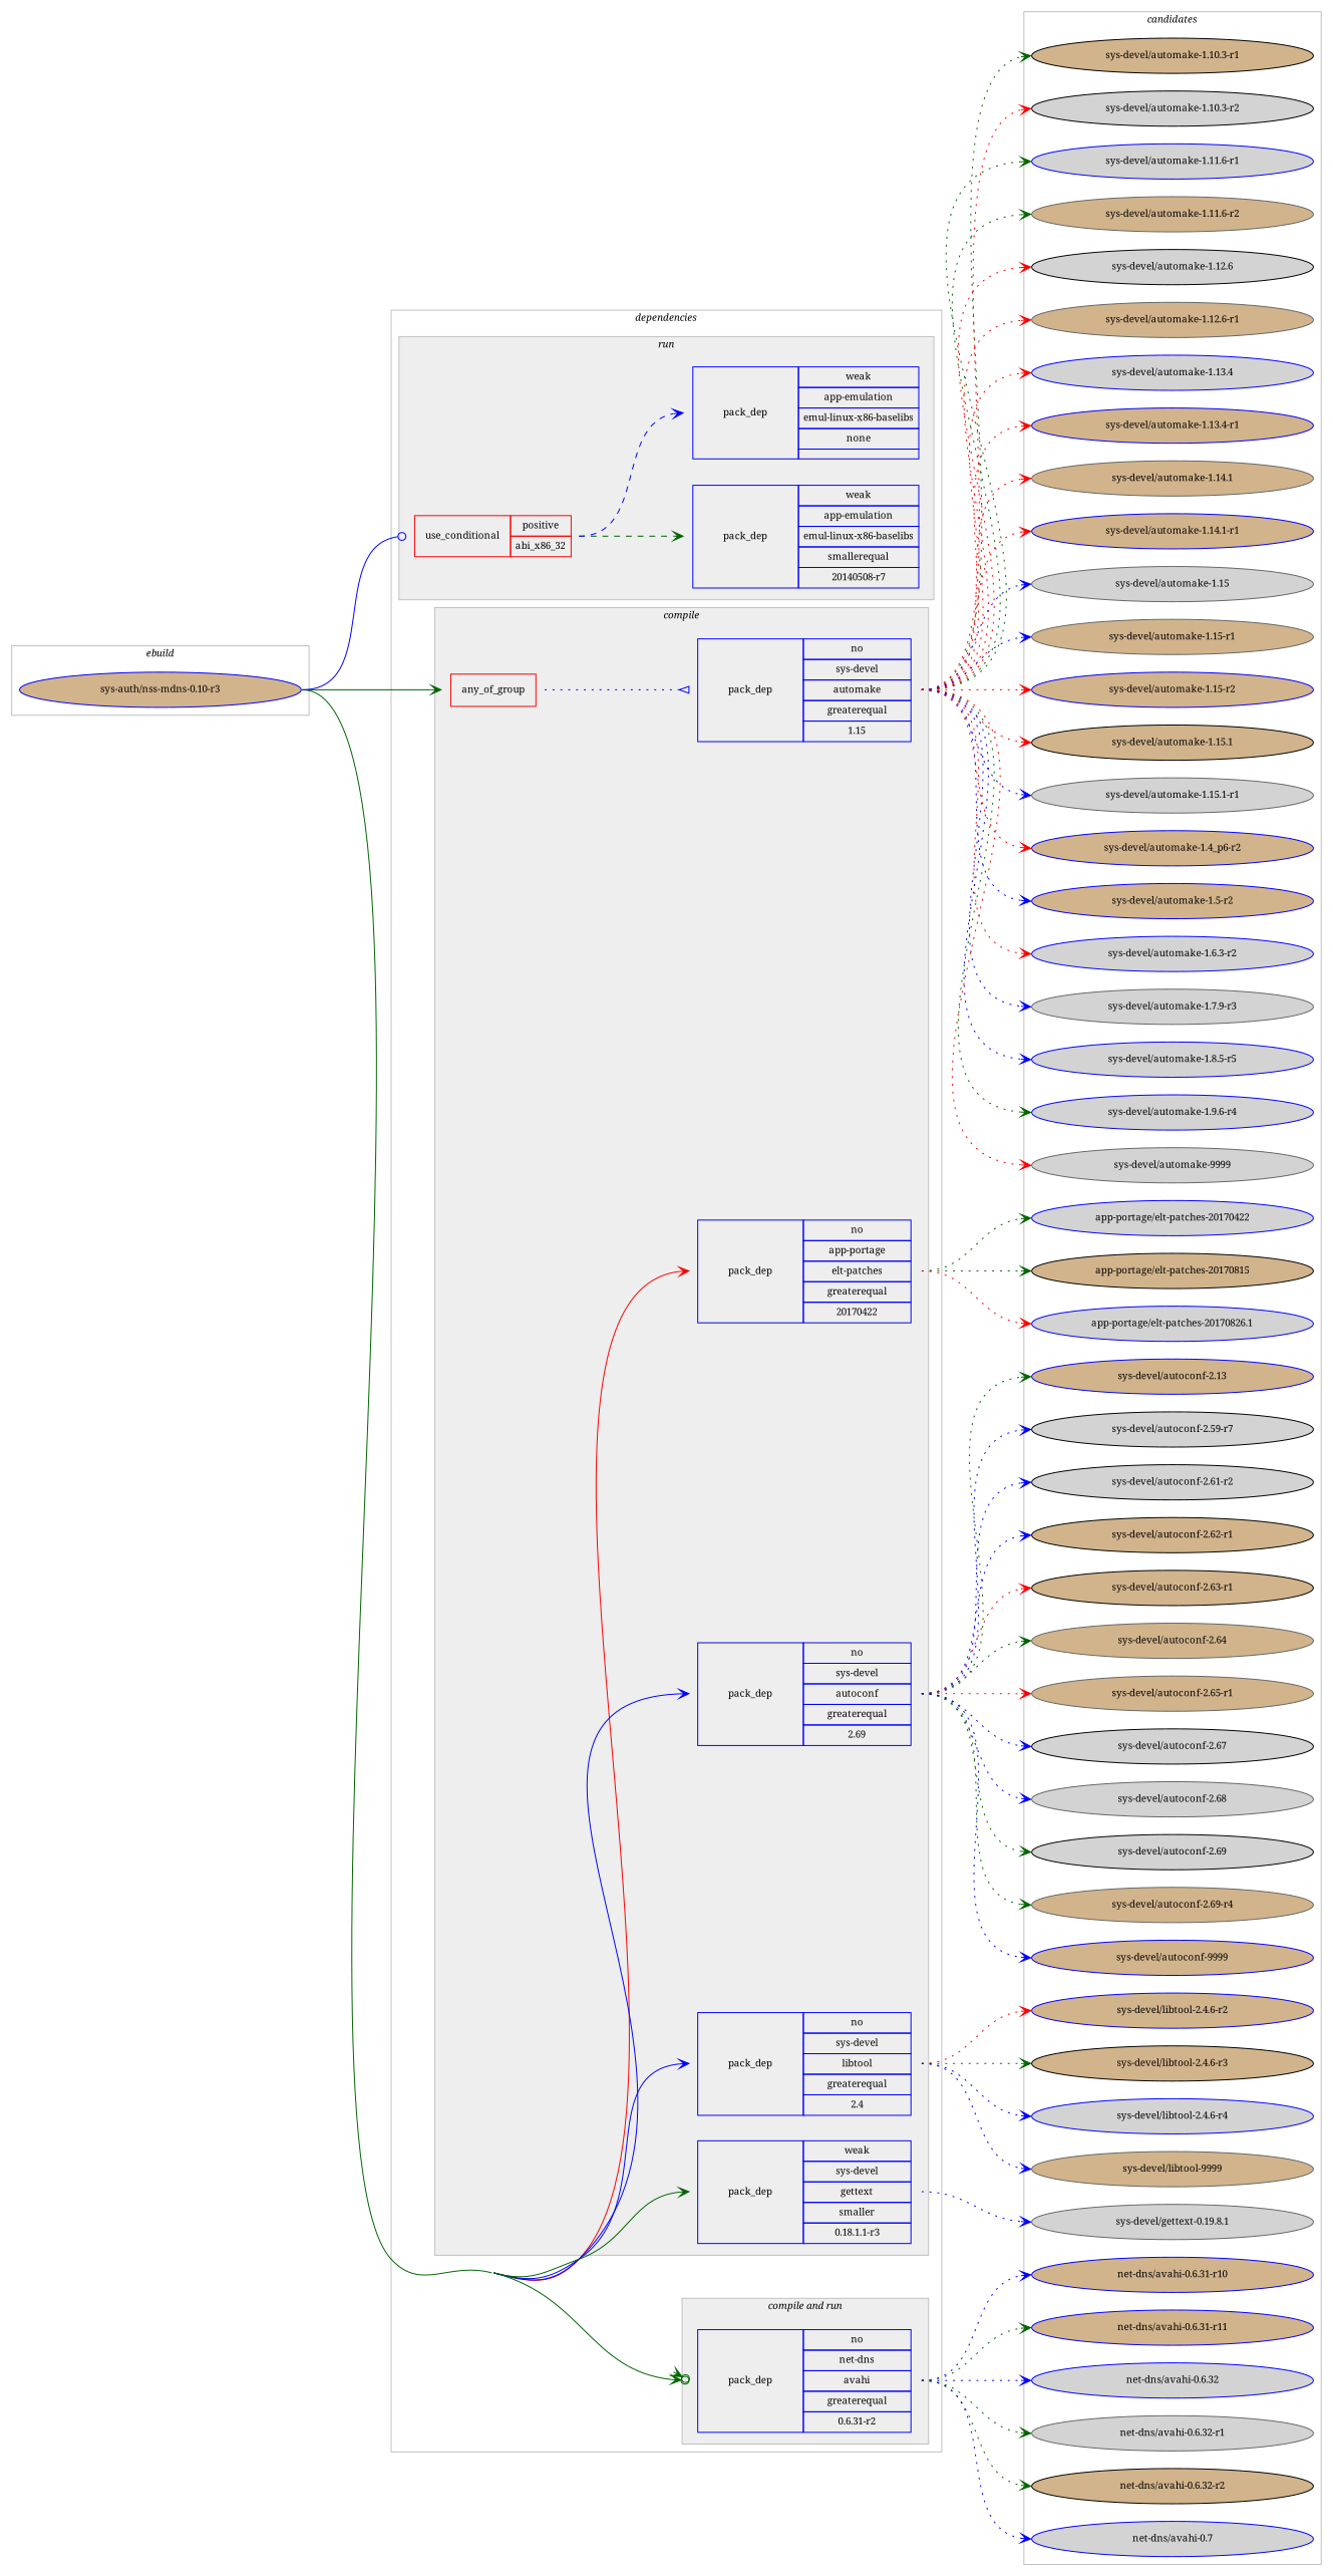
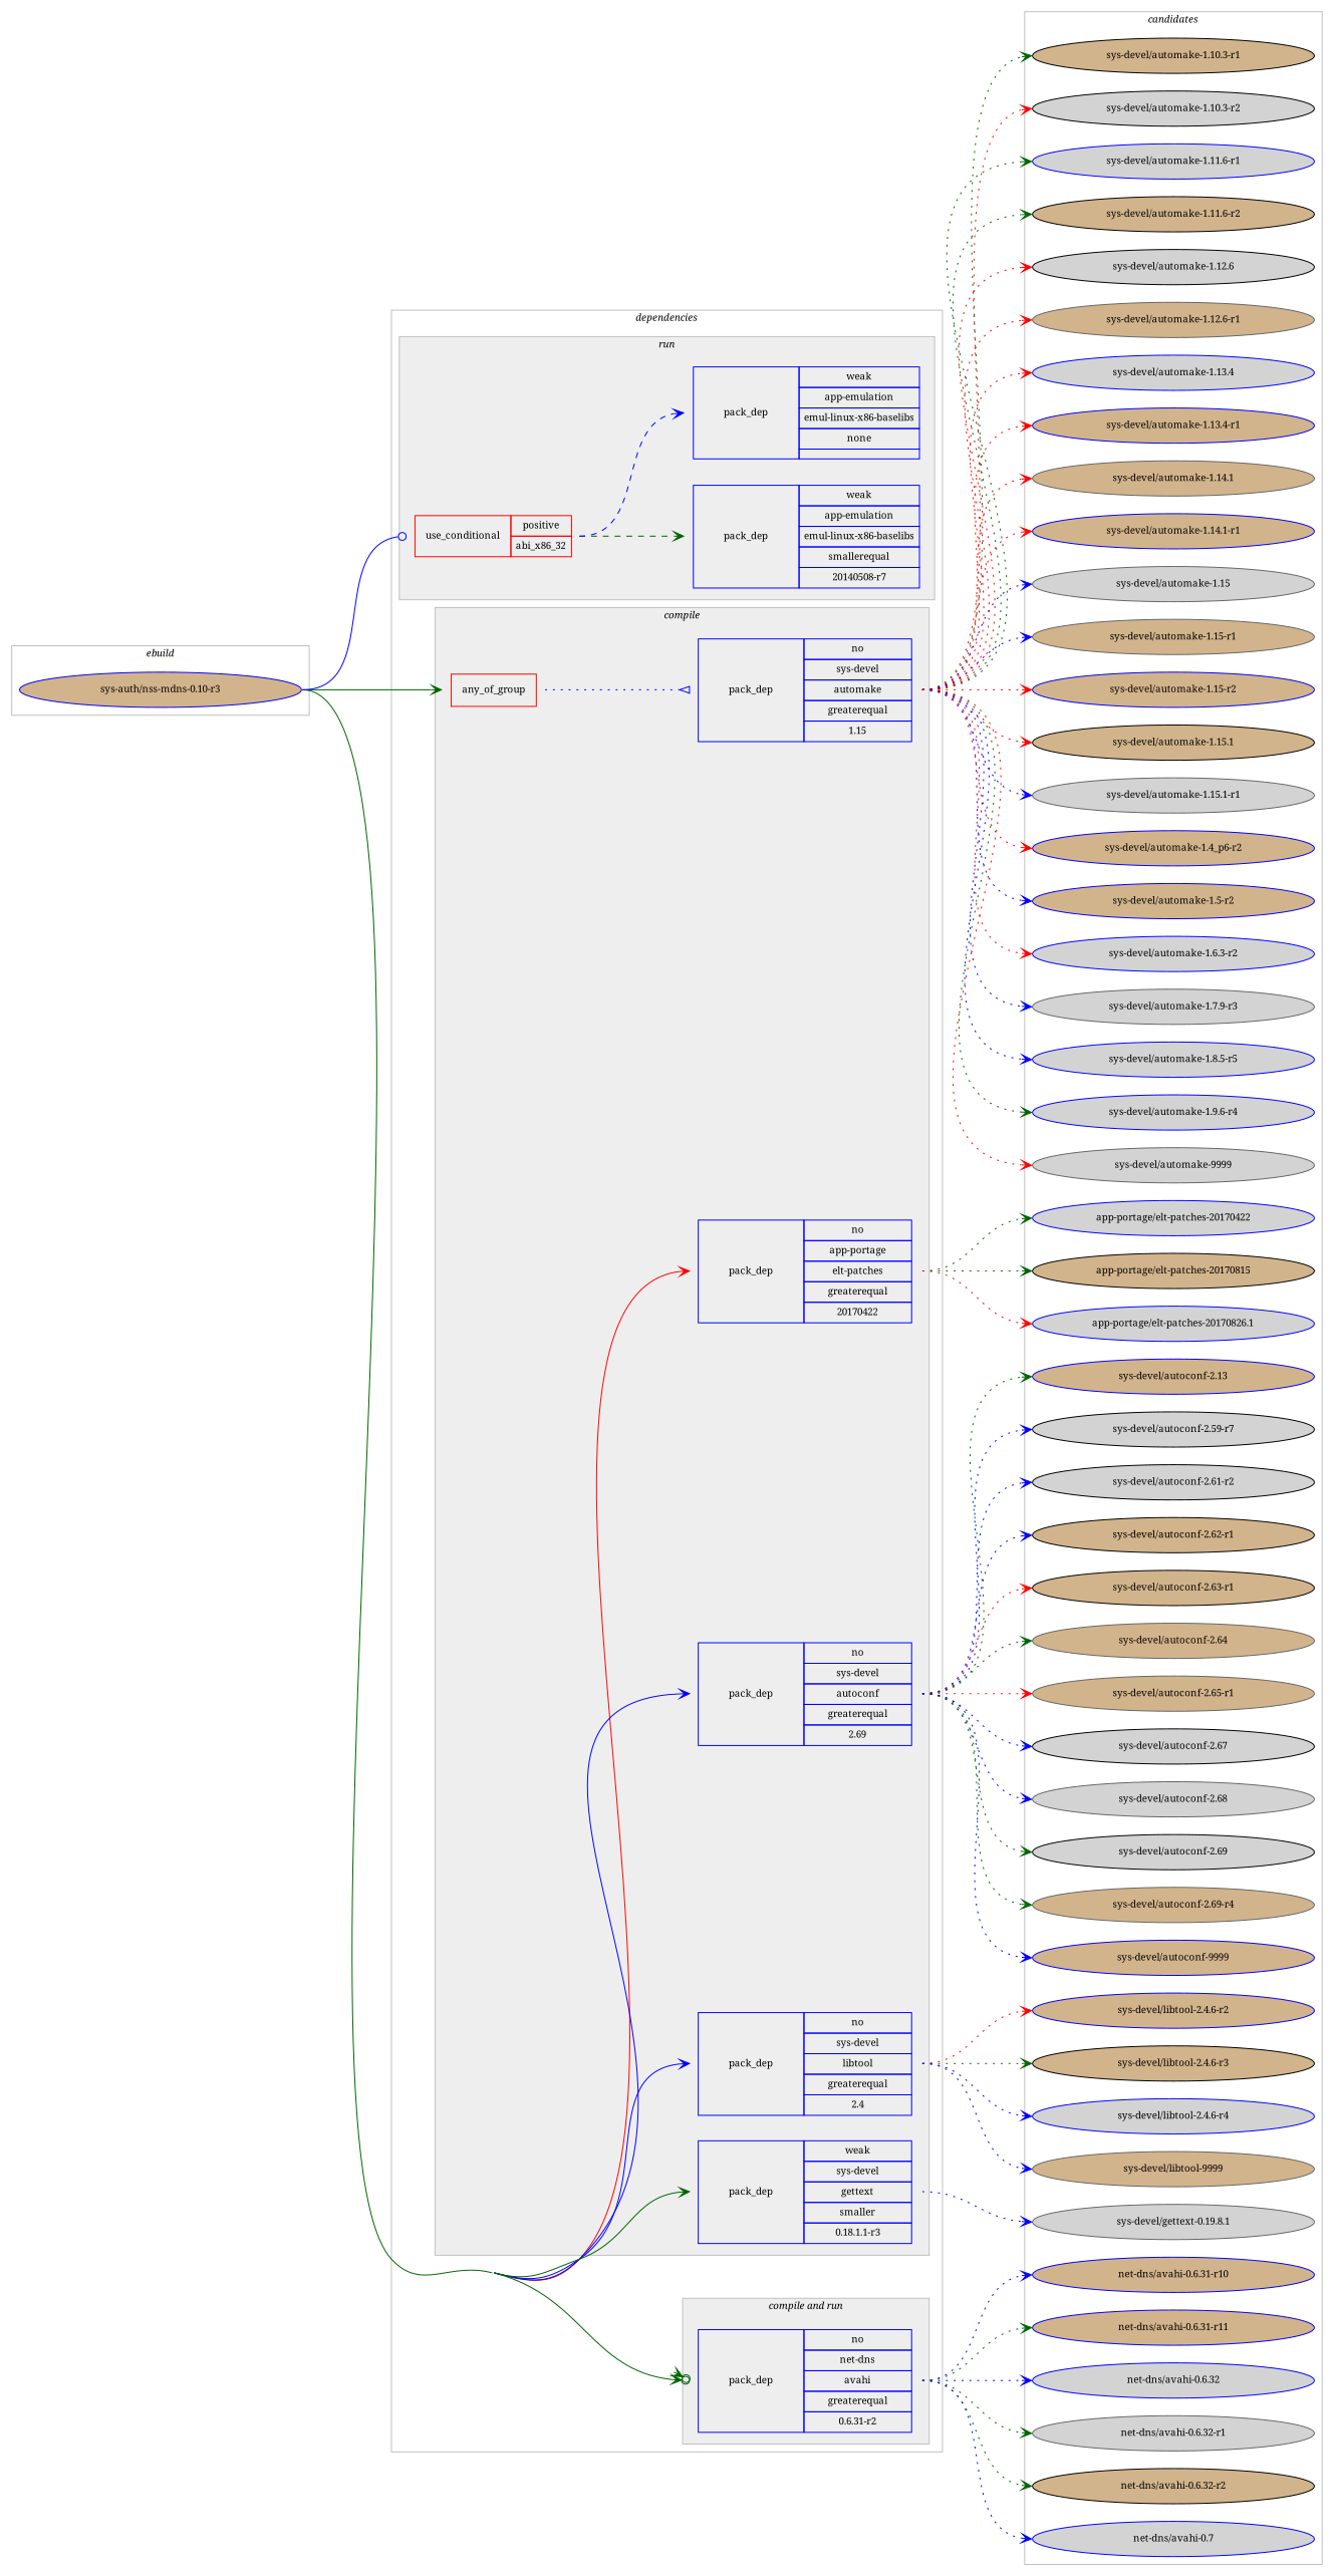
  digraph {
    compound=true
    concentrate=true
    fontname="Noto Serif"
    fontsize=10
    newrank=true
    rankdir=LR
    ranksep=1.5
    node [color=blue fillcolor=tan fontname="Noto Serif" fontsize=10 style=filled]
    edge [arrowhead=vee color=blue fontname="Noto Serif" headport=w style=dotted tailport=e weight=100]
    n1 [label="sys-auth/nss-mdns-0.10-r3" width=4]
    n2 [label=<<TABLE BORDER="0" CELLBORDER="1" CELLSPACING="0" CELLPADDING="4" WIDTH="220"><TR><TD ROWSPAN="6" CELLPADDING="30">pack_dep</TD></TR><TR><TD WIDTH="110">no</TD></TR><TR><TD>sys-devel</TD></TR><TR><TD>automake</TD></TR><TR><TD>greaterequal</TD></TR><TR><TD>1.15</TD></TR></TABLE>> shape=none fillcolor="" style=""]
    n3 [color=red label=<<TABLE BORDER="0" CELLBORDER="1" CELLSPACING="0" CELLPADDING="4"><TR><TD CELLPADDING="10">any_of_group</TD></TR></TABLE>> shape=none fillcolor="" style=""]
    n4 [label=<<TABLE BORDER="0" CELLBORDER="1" CELLSPACING="0" CELLPADDING="4" WIDTH="220"><TR><TD ROWSPAN="6" CELLPADDING="30">pack_dep</TD></TR><TR><TD WIDTH="110">no</TD></TR><TR><TD>app-portage</TD></TR><TR><TD>elt-patches</TD></TR><TR><TD>greaterequal</TD></TR><TR><TD>20170422</TD></TR></TABLE>> shape=none fillcolor="" style=""]
    n5 [label=<<TABLE BORDER="0" CELLBORDER="1" CELLSPACING="0" CELLPADDING="4" WIDTH="220"><TR><TD ROWSPAN="6" CELLPADDING="30">pack_dep</TD></TR><TR><TD WIDTH="110">no</TD></TR><TR><TD>sys-devel</TD></TR><TR><TD>autoconf</TD></TR><TR><TD>greaterequal</TD></TR><TR><TD>2.69</TD></TR></TABLE>> shape=none fillcolor="" style=""]
    n6 [label=<<TABLE BORDER="0" CELLBORDER="1" CELLSPACING="0" CELLPADDING="4" WIDTH="220"><TR><TD ROWSPAN="6" CELLPADDING="30">pack_dep</TD></TR><TR><TD WIDTH="110">no</TD></TR><TR><TD>sys-devel</TD></TR><TR><TD>libtool</TD></TR><TR><TD>greaterequal</TD></TR><TR><TD>2.4</TD></TR></TABLE>> shape=none fillcolor="" style=""]
    n7 [label=<<TABLE BORDER="0" CELLBORDER="1" CELLSPACING="0" CELLPADDING="4" WIDTH="220"><TR><TD ROWSPAN="6" CELLPADDING="30">pack_dep</TD></TR><TR><TD WIDTH="110">weak</TD></TR><TR><TD>sys-devel</TD></TR><TR><TD>gettext</TD></TR><TR><TD>smaller</TD></TR><TR><TD>0.18.1.1-r3</TD></TR></TABLE>> shape=none fillcolor="" style=""]
    n8 [label=<<TABLE BORDER="0" CELLBORDER="1" CELLSPACING="0" CELLPADDING="4" WIDTH="220"><TR><TD ROWSPAN="6" CELLPADDING="30">pack_dep</TD></TR><TR><TD WIDTH="110">no</TD></TR><TR><TD>net-dns</TD></TR><TR><TD>avahi</TD></TR><TR><TD>greaterequal</TD></TR><TR><TD>0.6.31-r2</TD></TR></TABLE>> shape=none fillcolor="" style=""]
    n9 [label=<<TABLE BORDER="0" CELLBORDER="1" CELLSPACING="0" CELLPADDING="4" WIDTH="220"><TR><TD ROWSPAN="6" CELLPADDING="30">pack_dep</TD></TR><TR><TD WIDTH="110">weak</TD></TR><TR><TD>app-emulation</TD></TR><TR><TD>emul-linux-x86-baselibs</TD></TR><TR><TD>smallerequal</TD></TR><TR><TD>20140508-r7</TD></TR></TABLE>> shape=none fillcolor="" style=""]
    n10 [label=<<TABLE BORDER="0" CELLBORDER="1" CELLSPACING="0" CELLPADDING="4" WIDTH="220"><TR><TD ROWSPAN="6" CELLPADDING="30">pack_dep</TD></TR><TR><TD WIDTH="110">weak</TD></TR><TR><TD>app-emulation</TD></TR><TR><TD>emul-linux-x86-baselibs</TD></TR><TR><TD>none</TD></TR><TR><TD></TD></TR></TABLE>> shape=none fillcolor="" style=""]
    n11 [color=red label=<<TABLE BORDER="0" CELLBORDER="1" CELLSPACING="0" CELLPADDING="4"><TR><TD ROWSPAN="3" CELLPADDING="10">use_conditional</TD></TR><TR><TD>positive</TD></TR><TR><TD>abi_x86_32</TD></TR></TABLE>> shape=none fillcolor="" style=""]
    n12 [color=black label="sys-devel/automake-1.10.3-r1" width=4]
    n13 [color=black fillcolor=lightgrey label="sys-devel/automake-1.10.3-r2" width=4]
    n14 [fillcolor=lightgrey label="sys-devel/automake-1.11.6-r1" width=4]
-   n15 [color=gray40 label="sys-devel/automake-1.11.6-r2" width=4]
+   n15 [color=black label="sys-devel/automake-1.11.6-r2" width=4]
    n16 [color=black fillcolor=lightgrey label="sys-devel/automake-1.12.6" width=4]
    n17 [color=gray40 label="sys-devel/automake-1.12.6-r1" width=4]
    n18 [fillcolor=lightgrey label="sys-devel/automake-1.13.4" width=4]
    n19 [label="sys-devel/automake-1.13.4-r1" width=4]
    n20 [color=gray40 label="sys-devel/automake-1.14.1" width=4]
    n21 [label="sys-devel/automake-1.14.1-r1" width=4]
    n22 [color=gray40 fillcolor=lightgrey label="sys-devel/automake-1.15" width=4]
    n23 [color=gray40 label="sys-devel/automake-1.15-r1" width=4]
    n24 [label="sys-devel/automake-1.15-r2" width=4]
    n25 [color=black label="sys-devel/automake-1.15.1" width=4]
    n26 [color=gray40 fillcolor=lightgrey label="sys-devel/automake-1.15.1-r1" width=4]
    n27 [label="sys-devel/automake-1.4_p6-r2" width=4]
    n28 [label="sys-devel/automake-1.5-r2" width=4]
    n29 [fillcolor=lightgrey label="sys-devel/automake-1.6.3-r2" width=4]
    n30 [color=gray40 fillcolor=lightgrey label="sys-devel/automake-1.7.9-r3" width=4]
    n31 [fillcolor=lightgrey label="sys-devel/automake-1.8.5-r5" width=4]
    n32 [fillcolor=lightgrey label="sys-devel/automake-1.9.6-r4" width=4]
    n33 [color=gray40 fillcolor=lightgrey label="sys-devel/automake-9999" width=4]
    n34 [fillcolor=lightgrey label="app-portage/elt-patches-20170422" width=4]
    n35 [color=black label="app-portage/elt-patches-20170815" width=4]
    n36 [fillcolor=lightgrey label="app-portage/elt-patches-20170826.1" width=4]
    n37 [label="sys-devel/autoconf-2.13" width=4]
    n38 [color=black fillcolor=lightgrey label="sys-devel/autoconf-2.59-r7" width=4]
    n39 [color=black fillcolor=lightgrey label="sys-devel/autoconf-2.61-r2" width=4]
    n40 [color=black label="sys-devel/autoconf-2.62-r1" width=4]
    n41 [color=black label="sys-devel/autoconf-2.63-r1" width=4]
    n42 [color=gray40 label="sys-devel/autoconf-2.64" width=4]
    n43 [color=gray40 label="sys-devel/autoconf-2.65-r1" width=4]
    n44 [color=black fillcolor=lightgrey label="sys-devel/autoconf-2.67" width=4]
    n45 [color=gray40 fillcolor=lightgrey label="sys-devel/autoconf-2.68" width=4]
    n46 [color=black fillcolor=lightgrey label="sys-devel/autoconf-2.69" width=4]
    n47 [color=gray40 label="sys-devel/autoconf-2.69-r4" width=4]
    n48 [label="sys-devel/autoconf-9999" width=4]
    n49 [label="sys-devel/libtool-2.4.6-r2" width=4]
    n50 [color=black label="sys-devel/libtool-2.4.6-r3" width=4]
    n51 [fillcolor=lightgrey label="sys-devel/libtool-2.4.6-r4" width=4]
    n52 [color=gray40 label="sys-devel/libtool-9999" width=4]
    n53 [color=gray40 fillcolor=lightgrey label="sys-devel/gettext-0.19.8.1" width=4]
    n54 [label="net-dns/avahi-0.6.31-r10" width=4]
    n55 [label="net-dns/avahi-0.6.31-r11" width=4]
    n56 [fillcolor=lightgrey label="net-dns/avahi-0.6.32" width=4]
    n57 [color=gray40 fillcolor=lightgrey label="net-dns/avahi-0.6.32-r1" width=4]
    n58 [color=black label="net-dns/avahi-0.6.32-r2" width=4]
    n59 [fillcolor=lightgrey label="net-dns/avahi-0.7" width=4]
    subgraph cluster_1 {
      color=gray
      label=<<i>ebuild</i>>
      rank=same
      n1
    }
    subgraph cluster_2 {
      color=gray
      label=<<i>dependencies</i>>
      subgraph cluster_3 {
        color=gray
        fillcolor="#eeeeee"
        label=<<i>compile</i>>
        style=filled
        subgraph sub_4 {
          color=gray
          fillcolor="#eeeeee"
          label=<<i>compile</i>>
          style=filled
          n3
          subgraph sub_5 {
            color=gray
            fillcolor="#eeeeee"
            label=<<i>compile</i>>
            style=filled
            n2
          }
        }
        subgraph sub_6 {
          color=gray
          fillcolor="#eeeeee"
          label=<<i>compile</i>>
          style=filled
          n4
        }
        subgraph sub_7 {
          color=gray
          fillcolor="#eeeeee"
          label=<<i>compile</i>>
          style=filled
          n5
        }
        subgraph sub_8 {
          color=gray
          fillcolor="#eeeeee"
          label=<<i>compile</i>>
          style=filled
          n6
        }
        subgraph sub_9 {
          color=gray
          fillcolor="#eeeeee"
          label=<<i>compile</i>>
          style=filled
          n7
        }
      }
      subgraph cluster_10 {
        color=gray
        fillcolor="#eeeeee"
        label=<<i>compile and run</i>>
        style=filled
        subgraph sub_11 {
          color=gray
          fillcolor="#eeeeee"
          label=<<i>compile and run</i>>
          style=filled
          n8
        }
      }
      subgraph cluster_12 {
        color=gray
        fillcolor="#eeeeee"
        label=<<i>run</i>>
        style=filled
        subgraph sub_13 {
          color=gray
          fillcolor="#eeeeee"
          label=<<i>run</i>>
          style=filled
          n11
          subgraph sub_14 {
            color=gray
            fillcolor="#eeeeee"
            label=<<i>run</i>>
            style=filled
            n9
          }
          subgraph sub_15 {
            color=gray
            fillcolor="#eeeeee"
            label=<<i>run</i>>
            style=filled
            n10
          }
        }
      }
    }
    subgraph cluster_16 {
      color=gray
      label=<<i>candidates</i>>
      rank=same
      subgraph sub_17 {
        color=black
        label=<<i>candidates</i>>
        nodesep=1
        rank=same
        n12
        n13
        n14
        n15
        n16
        n17
        n18
        n19
        n20
        n21
        n22
        n23
        n24
        n25
        n26
        n27
        n28
        n29
        n30
        n31
        n32
        n33
      }
      subgraph sub_18 {
        color=black
        label=<<i>candidates</i>>
        nodesep=1
        rank=same
        n34
        n35
        n36
      }
      subgraph sub_19 {
        color=black
        label=<<i>candidates</i>>
        nodesep=1
        rank=same
        n37
        n38
        n39
        n40
        n41
        n42
        n43
        n44
        n45
        n46
        n47
        n48
      }
      subgraph sub_20 {
        color=black
        label=<<i>candidates</i>>
        nodesep=1
        rank=same
        n49
        n50
        n51
        n52
      }
      subgraph sub_21 {
        color=black
        label=<<i>candidates</i>>
        nodesep=1
        rank=same
        n53
      }
      subgraph sub_22 {
        color=black
        label=<<i>candidates</i>>
        nodesep=1
        rank=same
        n54
        n55
        n56
        n57
        n58
        n59
      }
      subgraph sub_23 {
        color=black
        label=<<i>candidates</i>>
        nodesep=1
        rank=same
      }
      subgraph sub_24 {
        color=black
        label=<<i>candidates</i>>
        nodesep=1
        rank=same
      }
    }
    n1 -> n3 [color=darkgreen style=solid weight=20]
    n1 -> n4 [color=red style=solid weight=20]
    n1 -> n5 [style=solid weight=20]
    n1 -> n6 [style=solid weight=20]
    n1 -> n7 [color=darkgreen style=solid weight=20]
    n1 -> n8 [arrowhead=odotvee color=darkgreen style=solid weight=20]
    n1 -> n11 [arrowhead=odot style=solid weight=20]
    n2 -> n12 [color=darkgreen]
    n2 -> n13 [color=red]
    n2 -> n14 [color=darkgreen]
    n2 -> n15 [color=darkgreen]
    n2 -> n16 [color=red]
    n2 -> n17 [color=red]
    n2 -> n18 [color=red]
    n2 -> n19 [color=red]
    n2 -> n20 [color=red]
    n2 -> n21 [color=red]
    n2 -> n22
    n2 -> n23
    n2 -> n24 [color=red]
    n2 -> n25 [color=red]
    n2 -> n26
    n2 -> n27 [color=red]
    n2 -> n28
    n2 -> n29 [color=red]
    n2 -> n30
    n2 -> n31
    n2 -> n32 [color=darkgreen]
    n2 -> n33 [color=red]
    n3 -> n2 [arrowhead=oinv weight=20]
    n4 -> n34 [color=darkgreen]
    n4 -> n35 [color=darkgreen]
    n4 -> n36 [color=red]
    n5 -> n37 [color=darkgreen]
    n5 -> n38
    n5 -> n39
    n5 -> n40
    n5 -> n41 [color=red]
    n5 -> n42 [color=darkgreen]
    n5 -> n43 [color=red]
    n5 -> n44
    n5 -> n45
    n5 -> n46 [color=darkgreen]
    n5 -> n47 [color=darkgreen]
    n5 -> n48
    n6 -> n49 [color=red]
    n6 -> n50 [color=darkgreen]
    n6 -> n51
    n6 -> n52
    n7 -> n53
    n8 -> n54
    n8 -> n55 [color=darkgreen]
    n8 -> n56
    n8 -> n57 [color=darkgreen]
    n8 -> n58 [color=darkgreen]
    n8 -> n59
    n11 -> n9 [color=darkgreen style=dashed weight=20]
    n11 -> n10 [style=dashed weight=20]
  }
